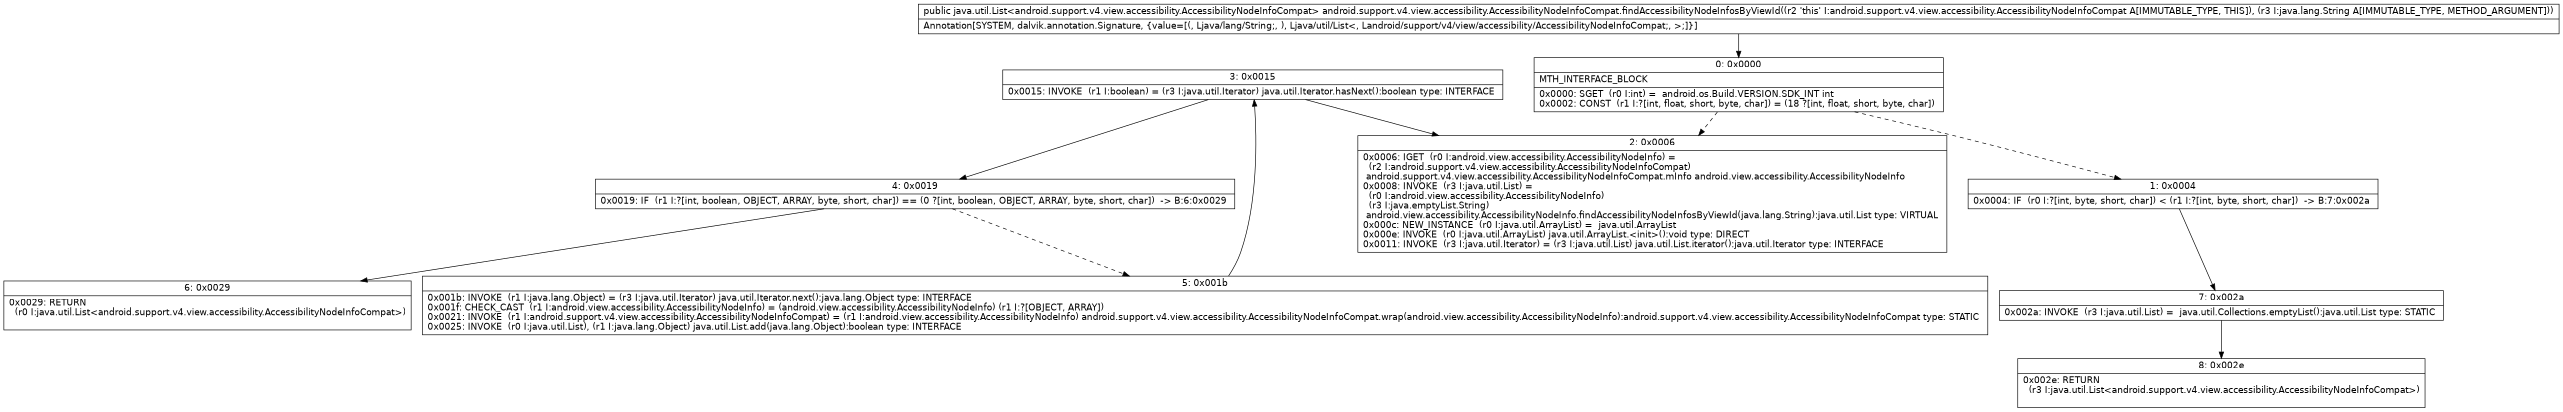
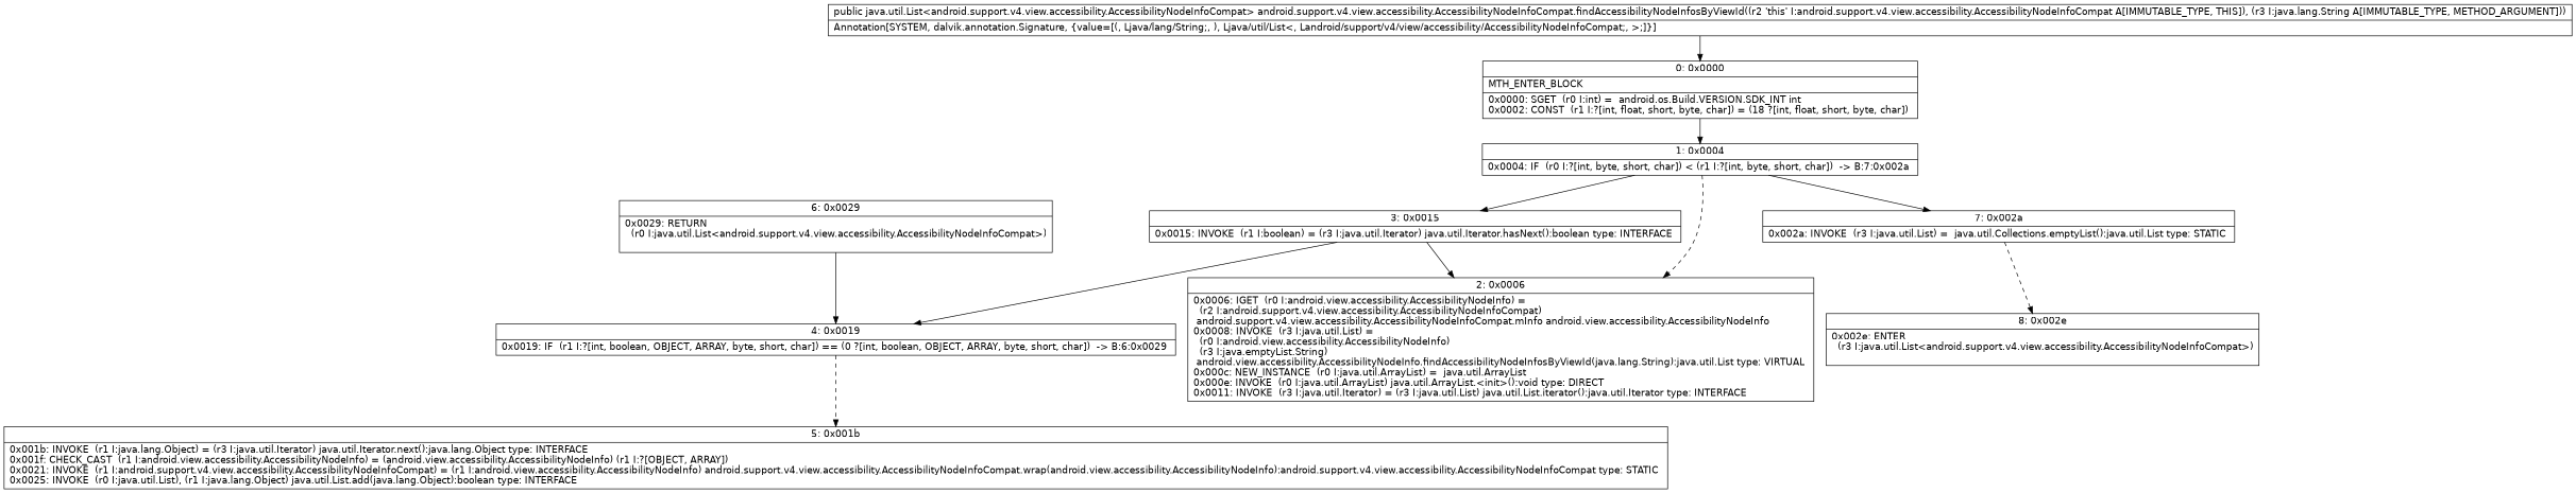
  digraph {
    fontname="DejaVu Sans"
    node [fontname="DejaVu Sans" shape=record]
    edge [fontname="DejaVu Sans"]
-   n1 [label="{0\:\ 0x0000|MTH_INTERFACE_BLOCK\l|0x0000: SGET  (r0 I:int) =  android.os.Build.VERSION.SDK_INT int \l0x0002: CONST  (r1 I:?[int, float, short, byte, char]) = (18 ?[int, float, short, byte, char]) \l}"]
+   n1 [label="{0\:\ 0x0000|MTH_ENTER_BLOCK\l|0x0000: SGET  (r0 I:int) =  android.os.Build.VERSION.SDK_INT int \l0x0002: CONST  (r1 I:?[int, float, short, byte, char]) = (18 ?[int, float, short, byte, char]) \l}"]
    n2 [label="{1\:\ 0x0004|0x0004: IF  (r0 I:?[int, byte, short, char]) \< (r1 I:?[int, byte, short, char])  \-\> B:7:0x002a \l}"]
    n3 [label="{2\:\ 0x0006|0x0006: IGET  (r0 I:android.view.accessibility.AccessibilityNodeInfo) = \l  (r2 I:android.support.v4.view.accessibility.AccessibilityNodeInfoCompat)\l android.support.v4.view.accessibility.AccessibilityNodeInfoCompat.mInfo android.view.accessibility.AccessibilityNodeInfo \l0x0008: INVOKE  (r3 I:java.util.List) = \l  (r0 I:android.view.accessibility.AccessibilityNodeInfo)\l  (r3 I:java.emptyList.String)\l android.view.accessibility.AccessibilityNodeInfo.findAccessibilityNodeInfosByViewId(java.lang.String):java.util.List type: VIRTUAL \l0x000c: NEW_INSTANCE  (r0 I:java.util.ArrayList) =  java.util.ArrayList \l0x000e: INVOKE  (r0 I:java.util.ArrayList) java.util.ArrayList.\<init\>():void type: DIRECT \l0x0011: INVOKE  (r3 I:java.util.Iterator) = (r3 I:java.util.List) java.util.List.iterator():java.util.Iterator type: INTERFACE \l}"]
    n4 [label="{7\:\ 0x002a|0x002a: INVOKE  (r3 I:java.util.List) =  java.util.Collections.emptyList():java.util.List type: STATIC \l}"]
-   n5 [label="{8\:\ 0x002e|0x002e: RETURN  \l  (r3 I:java.util.List\<android.support.v4.view.accessibility.AccessibilityNodeInfoCompat\>)\l \l}"]
+   n5 [label="{8\:\ 0x002e|0x002e: ENTER  \l  (r3 I:java.util.List\<android.support.v4.view.accessibility.AccessibilityNodeInfoCompat\>)\l \l}"]
    n6 [label="{3\:\ 0x0015|0x0015: INVOKE  (r1 I:boolean) = (r3 I:java.util.Iterator) java.util.Iterator.hasNext():boolean type: INTERFACE \l}"]
    n7 [label="{4\:\ 0x0019|0x0019: IF  (r1 I:?[int, boolean, OBJECT, ARRAY, byte, short, char]) == (0 ?[int, boolean, OBJECT, ARRAY, byte, short, char])  \-\> B:6:0x0029 \l}"]
    n8 [label="{5\:\ 0x001b|0x001b: INVOKE  (r1 I:java.lang.Object) = (r3 I:java.util.Iterator) java.util.Iterator.next():java.lang.Object type: INTERFACE \l0x001f: CHECK_CAST  (r1 I:android.view.accessibility.AccessibilityNodeInfo) = (android.view.accessibility.AccessibilityNodeInfo) (r1 I:?[OBJECT, ARRAY]) \l0x0021: INVOKE  (r1 I:android.support.v4.view.accessibility.AccessibilityNodeInfoCompat) = (r1 I:android.view.accessibility.AccessibilityNodeInfo) android.support.v4.view.accessibility.AccessibilityNodeInfoCompat.wrap(android.view.accessibility.AccessibilityNodeInfo):android.support.v4.view.accessibility.AccessibilityNodeInfoCompat type: STATIC \l0x0025: INVOKE  (r0 I:java.util.List), (r1 I:java.lang.Object) java.util.List.add(java.lang.Object):boolean type: INTERFACE \l}"]
    n9 [label="{6\:\ 0x0029|0x0029: RETURN  \l  (r0 I:java.util.List\<android.support.v4.view.accessibility.AccessibilityNodeInfoCompat\>)\l \l}"]
    n10 [label="{public java.util.List\<android.support.v4.view.accessibility.AccessibilityNodeInfoCompat\> android.support.v4.view.accessibility.AccessibilityNodeInfoCompat.findAccessibilityNodeInfosByViewId((r2 'this' I:android.support.v4.view.accessibility.AccessibilityNodeInfoCompat A[IMMUTABLE_TYPE, THIS]), (r3 I:java.lang.String A[IMMUTABLE_TYPE, METHOD_ARGUMENT]))  | Annotation[SYSTEM, dalvik.annotation.Signature, \{value=[(, Ljava\/lang\/String;, ), Ljava\/util\/List\<, Landroid\/support\/v4\/view\/accessibility\/AccessibilityNodeInfoCompat;, \>;]\}]\l}"]
-   n1 -> n2 [style=dashed]
-   n1 -> n3 [style=dashed]
+   n1 -> n2
+   n2 -> n3 [style=dashed]
    n2 -> n4
-   n4 -> n5
+   n4 -> n5 [style=dashed]
    n6 -> n3
    n6 -> n7
    n7 -> n8 [style=dashed]
-   n7 -> n9
-   n8 -> n6
+   n9 -> n7
+   n2 -> n6
    n10 -> n1
  }
